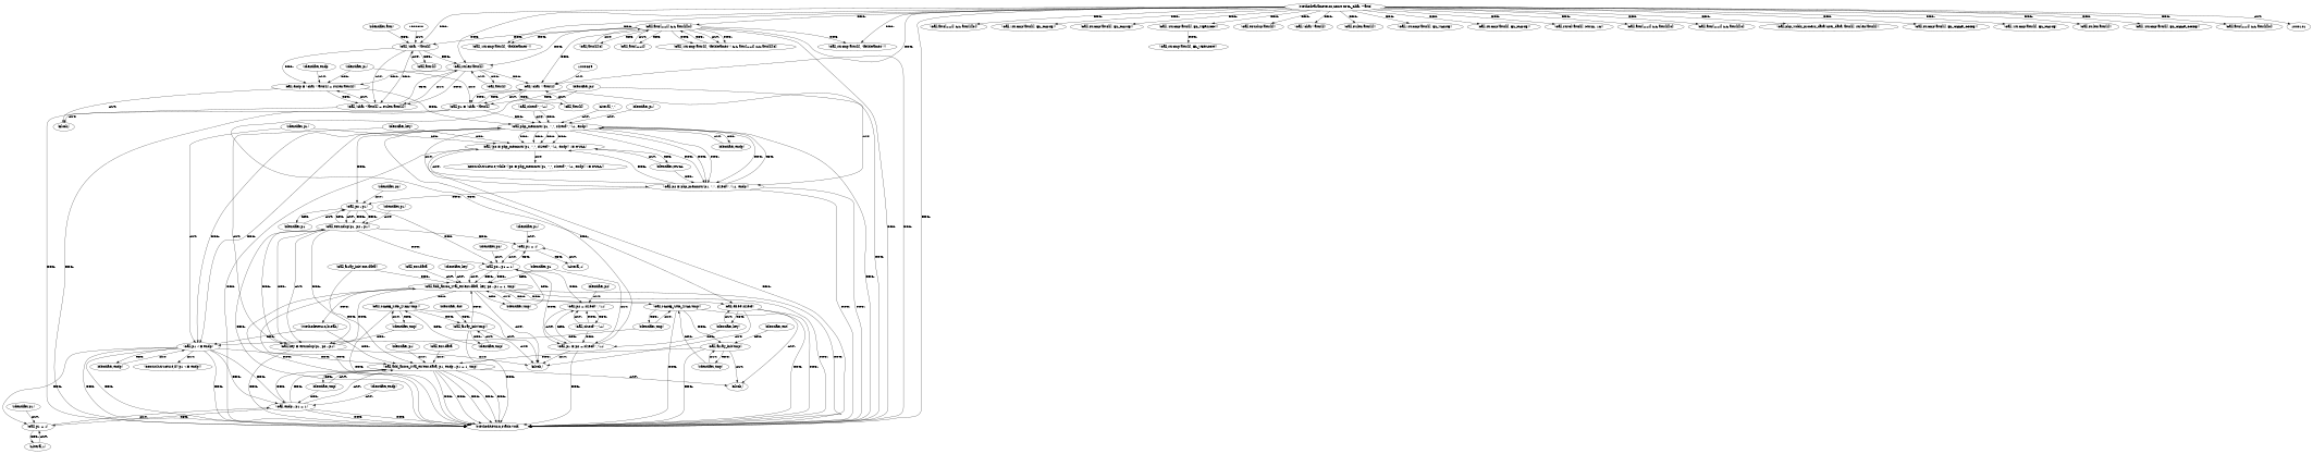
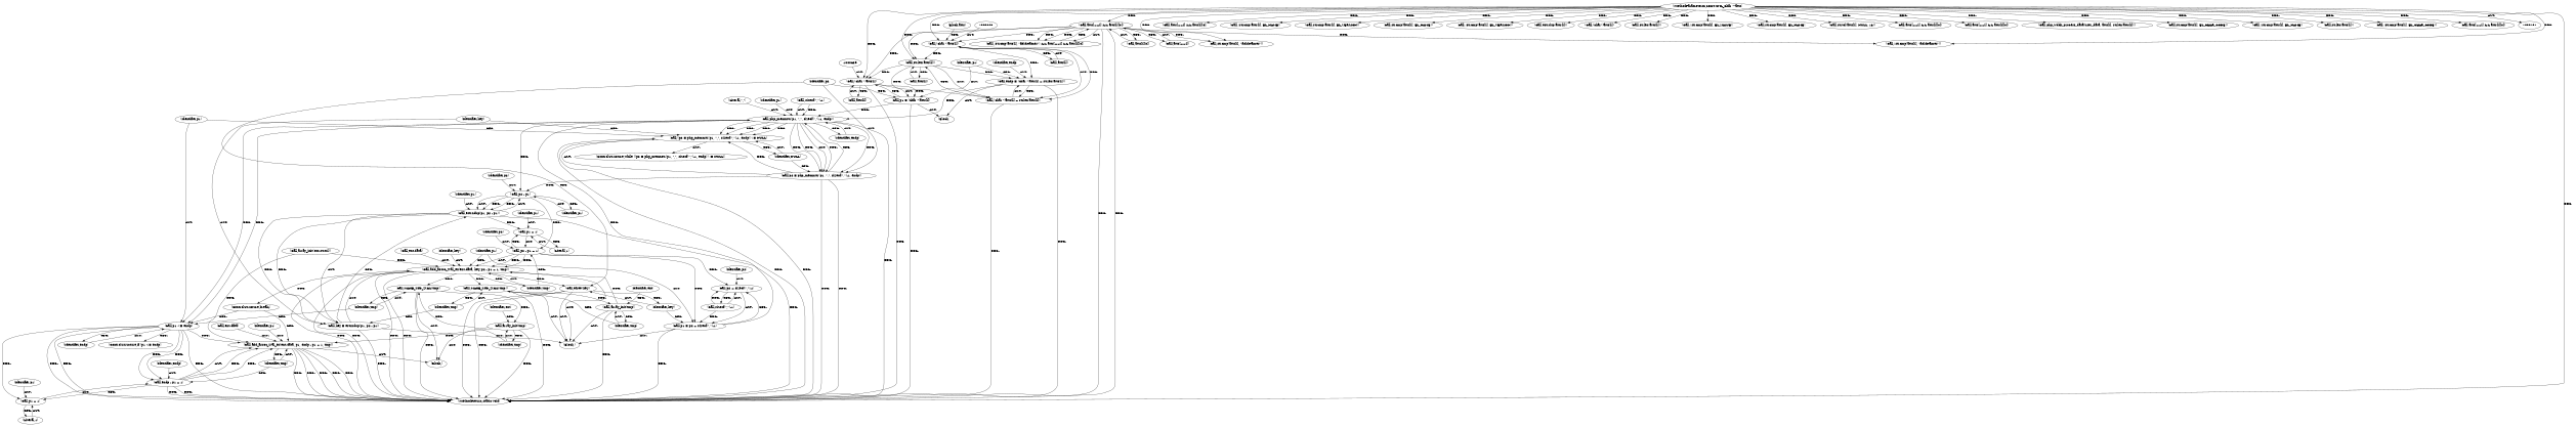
  digraph {
    n1 [label="(Call,strlen(atts[i]))"]
    n2 [label="(Call,endp = (char *)atts[i] + strlen(atts[i]))"]
    n3 [label="(Call,(char *)atts[i] + strlen(atts[i]))"]
    n4 [label="(Call,(char *)atts[i])"]
    n5 [label="(Call,atts[i])"]
    n6 [label="(MethodReturn,static void)"]
    n7 [label="(Call,php_memnstr(p1, \",\", sizeof(\",\")-1, endp))"]
    n8 [label="(Block,)"]
    n9 [label="(Call,p1 = (char *)atts[i])"]
    n10 [label="(Call,atts[i])"]
    n11 [label="(Call,(char *)atts[i])"]
    n12 [label="(Call,atts[i])"]
    n13 [label="(Call,atts[++i] && atts[i][0])"]
    n14 [label="(Call,!strcmp(atts[i], \"fieldNames\"))"]
    n15 [label="(Call,atts[i][0])"]
    n16 [label="(Call,atts[++i])"]
    n17 [label="(Call,strcmp(atts[i], \"fieldNames\"))"]
    n18 [label="(Call,!strcmp(atts[i], \"fieldNames\") && atts[++i] && atts[i][0])"]
    n19 [label="(MethodParameterIn,const XML_Char **atts)"]
    n20 [label="(Call,atts[++i] && atts[i][0])"]
    n21 [label="(Call,!strcmp(atts[i], EL_NAME))"]
    n22 [label="(Call,strcmp(atts[i], EL_VERSION))"]
    n23 [label="(Call,strcmp(atts[i], EL_NAME))"]
    n24 [label="(Call,!strcmp(atts[i], EL_VERSION))"]
    n25 [label="(Call,estrdup(atts[i]))"]
    n26 [label="(Call,(char*)atts[i])"]
    n27 [label="(Call,strlen(atts[i]))"]
    n28 [label="(Call,!strcmp(atts[i], EL_VALUE))"]
    n29 [label="(Call,strcmp(atts[i], EL_NAME))"]
    n30 [label="(Call,strtol(atts[i], NULL, 16))"]
    n31 [label="(Call,atts[++i] && atts[i][0])"]
    n32 [label="(Call,atts[++i] && atts[i][0])"]
    n33 [label="(Call,php_wddx_process_data(user_data, atts[i], strlen(atts[i])))"]
    n34 [label="(Call,strcmp(atts[i], EL_CHAR_CODE))"]
    n35 [label="(Call,!strcmp(atts[i], EL_NAME))"]
    n36 [label="(Call,strlen(atts[i]))"]
    n37 [label="(Call,!strcmp(atts[i], EL_CHAR_CODE))"]
    n38 [label="(Call,atts[++i] && atts[i][0])"]
    1000101
    n40 [label="(Call,(p2 = php_memnstr(p1, \",\", sizeof(\",\")-1, endp)) != NULL)"]
    n41 [label="(Call,p2 = php_memnstr(p1, \",\", sizeof(\",\")-1, endp))"]
    n42 [label="(Call,p2 - p1)"]
    n43 [label="(Call,p1 <= endp)"]
    n44 [label="(Identifier,endp)"]
    n45 [label="(ControlStructure,while ((p2 = php_memnstr(p1, \",\", sizeof(\",\")-1, endp)) != NULL))"]
    n46 [label="(Identifier,NULL)"]
    n47 [label="(Call,estrndup(p1, p2 - p1))"]
    n48 [label="(Call,p2 - p1 + 1)"]
    n49 [label="(Identifier,p1)"]
    n50 [label="(Call,add_assoc_zval_ex(ent.data, p1, endp - p1 + 1, tmp))"]
    n51 [label="(Call,endp - p1 + 1)"]
    n52 [label="(Call,p1 + 1)"]
    n53 [label="(Identifier,endp)"]
    n54 [label="(ControlStructure,if (p1 <= endp))"]
    n55 [label="(Call,key = estrndup(p1, p2 - p1))"]
    n56 [label="(Call,p1 + 1)"]
    n57 [label="(Call,add_assoc_zval_ex(ent.data, key, p2 - p1 + 1, tmp))"]
    n58 [label="(Call,p1 = p2 + sizeof(\",\")-1)"]
    n59 [label="(Call,p2 + sizeof(\",\")-1)"]
    n60 [label="(Block,)"]
    n61 [label="(Literal,1)"]
    n62 [label="(Call,MAKE_STD_ZVAL(tmp))"]
-   n63 [label="(Call,efree(sizeof))"]
+   n63 [label="(Call,efree(key))"]
    n64 [label="(Call,MAKE_STD_ZVAL(tmp))"]
    n65 [label="(Identifier,tmp)"]
-   n66 [label="(MethodReturn,break;)"]
+   n66 [label="(ControlStructure,break;)"]
    n67 [label="(Call,array_init(tmp))"]
    n68 [label="(Identifier,tmp)"]
    n69 [label="(Identifier,key)"]
    n70 [label="(Call,array_init(tmp))"]
    n71 [label="(Identifier,tmp)"]
    n72 [label="(Block,)"]
    n73 [label="(Identifier,tmp)"]
    n74 [label="(Identifier,tmp)"]
    n75 [label="(Identifier,tmp)"]
    n76 [label="(Call,sizeof(\",\")-1)"]
    n77 [label="(Literal,1)"]
    n78 [label="(Identifier,ent)"]
    n79 [label="(Identifier,key)"]
-   n80 [label="(Call,array_init(ent.data))"]
+   n80 [label="(Call,array_init(ent.strtol))"]
    n81 [label="(Identifier,endp)"]
    n82 [label="(Call,ent.data)"]
    n83 [label="(Identifier,p2)"]
    n84 [label="(Identifier,ent)"]
    n85 [label="(Identifier,p1)"]
    n86 [label="(Identifier,p2)"]
    n87 [label="(Identifier,key)"]
    n88 [label="(Identifier,p1)"]
    n89 [label="(Literal,\",\")"]
    n90 [label="(Call,ent.data)"]
    n91 [label="(Identifier,p1)"]
    n92 [label="(Identifier,p1)"]
    n93 [label="(Identifier,p2)"]
    n94 [label="(Identifier,p1)"]
    n95 [label="(Identifier,p1)"]
    n96 [label="(Identifier,p1)"]
-   n97 [label="(Identifier,atts)"]
+   n97 [label="(Block,atts)"]
    n98 [label="(Call,sizeof(\",\")-1)"]
    n99 [label="(Identifier,p1)"]
    n100 [label="(Identifier,endp)"]
    n101 [label="(Identifier,p2)"]
    1000628
    1000639
    n1 -> n2 [label="DDG: "]
    n1 -> n3 [label="AST: "]
    n1 -> n3 [label="DDG: "]
    n1 -> n4 [label="DDG: "]
    n1 -> n5 [label="CFG: "]
    n2 -> n3 [label="CFG: "]
+   n2 -> n6 [label="DDG: "]
    n2 -> n7 [label="DDG: "]
    n2 -> n8 [label="AST: "]
    n3 -> n1 [label="CFG: "]
    n3 -> n2 [label="AST: "]
    n3 -> n6 [label="DDG: "]
    n4 -> n6 [label="DDG: "]
    n4 -> n9 [label="AST: "]
    n4 -> n9 [label="DDG: "]
    n4 -> n10 [label="CFG: "]
    n5 -> n1 [label="AST: "]
    n7 -> n6 [label="DDG: "]
    n7 -> n40 [label="DDG: "]
    n7 -> n40 [label="DDG: "]
    n7 -> n40 [label="DDG: "]
    n7 -> n40 [label="DDG: "]
    n7 -> n41 [label="AST: "]
    n7 -> n41 [label="DDG: "]
    n7 -> n41 [label="DDG: "]
    n7 -> n41 [label="DDG: "]
    n7 -> n41 [label="DDG: "]
    n7 -> n42 [label="DDG: "]
    n7 -> n43 [label="DDG: "]
    n7 -> n43 [label="DDG: "]
    n7 -> n44 [label="CFG: "]
    n9 -> n4 [label="CFG: "]
    n9 -> n6 [label="DDG: "]
    n9 -> n7 [label="DDG: "]
    n9 -> n8 [label="AST: "]
    n10 -> n4 [label="AST: "]
    n11 -> n1 [label="DDG: "]
    n11 -> n2 [label="DDG: "]
    n11 -> n3 [label="AST: "]
    n11 -> n3 [label="DDG: "]
    n11 -> n12 [label="CFG: "]
    n12 -> n11 [label="AST: "]
    n13 -> n1 [label="DDG: "]
    n13 -> n4 [label="DDG: "]
    n13 -> n6 [label="DDG: "]
    n13 -> n6 [label="DDG: "]
    n13 -> n11 [label="DDG: "]
    n13 -> n14 [label="DDG: "]
    n13 -> n15 [label="CFG: "]
    n13 -> n16 [label="CFG: "]
    n13 -> n17 [label="DDG: "]
    n13 -> n18 [label="AST: "]
    n13 -> n18 [label="DDG: "]
    n13 -> n18 [label="DDG: "]
    n15 -> n13 [label="AST: "]
    n16 -> n13 [label="AST: "]
    n18 -> n13 [label="CFG: "]
    n19 -> n1 [label="DDG: "]
    n19 -> n4 [label="DDG: "]
    n19 -> n6 [label="DDG: "]
    n19 -> n11 [label="DDG: "]
    n19 -> n13 [label="DDG: "]
    n19 -> n14 [label="DDG: "]
    n19 -> n17 [label="DDG: "]
    n19 -> n20 [label="DDG: "]
    n19 -> n21 [label="DDG: "]
-   n24 -> n22 [label="DDG: "]
+   n19 -> n22 [label="DDG: "]
    n19 -> n23 [label="DDG: "]
    n19 -> n24 [label="DDG: "]
    n19 -> n25 [label="DDG: "]
    n19 -> n26 [label="DDG: "]
    n19 -> n27 [label="DDG: "]
    n19 -> n28 [label="DDG: "]
    n19 -> n29 [label="DDG: "]
    n19 -> n30 [label="DDG: "]
    n19 -> n31 [label="DDG: "]
    n19 -> n32 [label="DDG: "]
    n19 -> n33 [label="DDG: "]
    n19 -> n34 [label="DDG: "]
    n19 -> n35 [label="DDG: "]
    n19 -> n36 [label="DDG: "]
    n19 -> n37 [label="DDG: "]
    n19 -> n38 [label="DDG: "]
    n19 -> 1000101 [label="AST: "]
    n40 -> n6 [label="DDG: "]
    n40 -> n6 [label="DDG: "]
    n40 -> n45 [label="AST: "]
    n40 -> n46 [label="CFG: "]
    n41 -> n6 [label="DDG: "]
    n41 -> n6 [label="DDG: "]
    n41 -> n7 [label="CFG: "]
    n41 -> n40 [label="AST: "]
    n41 -> n40 [label="DDG: "]
    n41 -> n42 [label="DDG: "]
    n42 -> n47 [label="AST: "]
    n42 -> n47 [label="DDG: "]
    n42 -> n47 [label="DDG: "]
    n42 -> n48 [label="DDG: "]
    n42 -> n49 [label="CFG: "]
    n43 -> n6 [label="DDG: "]
    n43 -> n6 [label="DDG: "]
    n43 -> n6 [label="DDG: "]
    n43 -> n50 [label="DDG: "]
    n43 -> n51 [label="DDG: "]
    n43 -> n51 [label="DDG: "]
    n43 -> n52 [label="DDG: "]
    n43 -> n53 [label="CFG: "]
-   n43 -> n54 [label="AST: "]
+   n43 -> n54 [label="CFG: "]
    n44 -> n7 [label="AST: "]
    n46 -> n40 [label="AST: "]
    n46 -> n41 [label="CFG: "]
    n47 -> n6 [label="DDG: "]
-   n47 -> n42 [label="CFG: "]
-   n47 -> n48 [label="DDG: "]
+   n47 -> n42 [label="AST: "]
    n47 -> n55 [label="AST: "]
    n47 -> n55 [label="DDG: "]
    n47 -> n55 [label="DDG: "]
    n47 -> n56 [label="DDG: "]
    n48 -> n56 [label="CFG: "]
    n48 -> n57 [label="AST: "]
    n48 -> n57 [label="DDG: "]
    n48 -> n57 [label="DDG: "]
    n48 -> n58 [label="DDG: "]
    n48 -> n59 [label="DDG: "]
    n49 -> n42 [label="AST: "]
    n50 -> n6 [label="DDG: "]
    n50 -> n6 [label="DDG: "]
    n50 -> n6 [label="DDG: "]
    n50 -> n6 [label="DDG: "]
    n50 -> n6 [label="DDG: "]
    n50 -> n72 [label="AST: "]
    n50 -> n73 [label="CFG: "]
    n51 -> n6 [label="DDG: "]
    n51 -> n6 [label="DDG: "]
    n51 -> n50 [label="AST: "]
    n51 -> n50 [label="DDG: "]
    n51 -> n50 [label="DDG: "]
    n51 -> n52 [label="CFG: "]
    n52 -> n51 [label="AST: "]
    n52 -> n77 [label="CFG: "]
    n53 -> n43 [label="AST: "]
    n55 -> n6 [label="DDG: "]
    n55 -> n47 [label="CFG: "]
-   n55 -> n57 [label="DDG: "]
+   n55 -> n57 [label="AST: "]
    n55 -> n60 [label="AST: "]
    n56 -> n48 [label="AST: "]
    n56 -> n61 [label="CFG: "]
    n57 -> n6 [label="DDG: "]
    n57 -> n6 [label="DDG: "]
    n57 -> n6 [label="DDG: "]
    n57 -> n6 [label="DDG: "]
    n57 -> n60 [label="AST: "]
    n57 -> n62 [label="DDG: "]
    n57 -> n63 [label="DDG: "]
    n57 -> n64 [label="DDG: "]
    n57 -> n65 [label="CFG: "]
    n57 -> n66 [label="DDG: "]
    n58 -> n6 [label="DDG: "]
    n58 -> n7 [label="DDG: "]
    n58 -> n59 [label="CFG: "]
    n58 -> n60 [label="AST: "]
    n59 -> n58 [label="AST: "]
    n59 -> n76 [label="CFG: "]
    n61 -> n56 [label="AST: "]
    n62 -> n6 [label="DDG: "]
    n62 -> n60 [label="AST: "]
    n62 -> n67 [label="DDG: "]
    n62 -> n68 [label="CFG: "]
    n63 -> n6 [label="DDG: "]
    n63 -> n6 [label="DDG: "]
    n63 -> n60 [label="AST: "]
    n63 -> n69 [label="CFG: "]
    n64 -> n6 [label="DDG: "]
    n64 -> n70 [label="DDG: "]
    n64 -> n71 [label="CFG: "]
    n64 -> n72 [label="AST: "]
    n65 -> n48 [label="CFG: "]
    n65 -> n57 [label="AST: "]
    n66 -> n43 [label="CFG: "]
    n66 -> n50 [label="CFG: "]
    n67 -> n6 [label="DDG: "]
    n67 -> n57 [label="DDG: "]
    n67 -> n60 [label="AST: "]
    n67 -> n74 [label="CFG: "]
    n68 -> n55 [label="CFG: "]
    n68 -> n62 [label="AST: "]
    n69 -> n58 [label="CFG: "]
    n69 -> n63 [label="AST: "]
    n70 -> n6 [label="DDG: "]
    n70 -> n50 [label="DDG: "]
    n70 -> n72 [label="AST: "]
    n70 -> n75 [label="CFG: "]
    n71 -> n43 [label="CFG: "]
    n71 -> n64 [label="AST: "]
    n73 -> n50 [label="AST: "]
    n73 -> n51 [label="CFG: "]
    n74 -> n62 [label="CFG: "]
    n74 -> n67 [label="AST: "]
    n75 -> n64 [label="CFG: "]
    n75 -> n70 [label="AST: "]
    n76 -> n58 [label="DDG: "]
    n76 -> n59 [label="AST: "]
    n76 -> n59 [label="DDG: "]
    n77 -> n52 [label="AST: "]
    n78 -> n70 [label="CFG: "]
    n79 -> n40 [label="CFG: "]
    n79 -> n55 [label="AST: "]
    n80 -> n50 [label="DDG: "]
    n80 -> n57 [label="DDG: "]
    n81 -> n2 [label="AST: "]
    n82 -> n57 [label="AST: "]
    n83 -> n42 [label="AST: "]
    n84 -> n67 [label="CFG: "]
    n85 -> n50 [label="AST: "]
    n86 -> n9 [label="CFG: "]
    n86 -> n41 [label="AST: "]
    n86 -> n63 [label="CFG: "]
    n87 -> n57 [label="AST: "]
    n88 -> n47 [label="AST: "]
    n89 -> n7 [label="AST: "]
    n90 -> n50 [label="AST: "]
    n91 -> n56 [label="AST: "]
    n92 -> n7 [label="AST: "]
    n93 -> n59 [label="AST: "]
    n94 -> n52 [label="AST: "]
    n95 -> n40 [label="CFG: "]
    n95 -> n43 [label="AST: "]
    n96 -> n2 [label="CFG: "]
    n96 -> n9 [label="AST: "]
    n97 -> n11 [label="CFG: "]
    n98 -> n7 [label="AST: "]
    n98 -> n7 [label="DDG: "]
    n99 -> n57 [label="CFG: "]
    n99 -> n58 [label="AST: "]
    n100 -> n51 [label="AST: "]
    n101 -> n48 [label="AST: "]
    1000628 -> n11 [label="AST: "]
    1000639 -> n4 [label="AST: "]
  }
